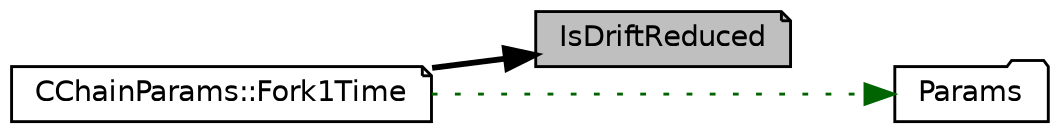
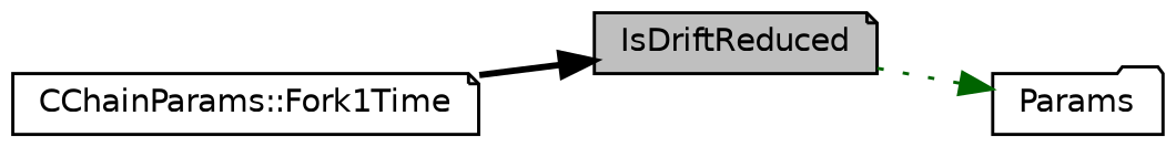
  digraph {
    rankdir=LR
    node [color=black fillcolor=white fontname=Helvetica fontsize=10 shape=note style=filled]
    edge [fontname=Helvetica fontsize=10 labelfontname=Helvetica labelfontsize=10]
    n1 [fillcolor=grey75 fontcolor=black height=0.2 label=IsDriftReduced width=0.4]
    n2 [height=0.2 label=Params shape=folder width=0.4]
    n3 [height=0.2 label="CChainParams::Fork1Time" width=0.4]
-   n3 -> n2 [color=darkgreen style=dotted]
+   n1 -> n2 [color=darkgreen style=dotted]
    n3 -> n1 [color=black style=bold]
  }
